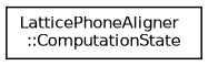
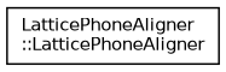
  digraph {
    rankdir=LR
-   n1 [color=black fillcolor=white fontname=Helvetica fontsize=10 height=0.2 label="LatticePhoneAligner\l::ComputationState" shape=record style=filled width=0.4]
+   n1 [color=black fillcolor=white fontname=Helvetica fontsize=10 height=0.2 label="LatticePhoneAligner\l::LatticePhoneAligner" shape=record style=filled width=0.4]
  }
